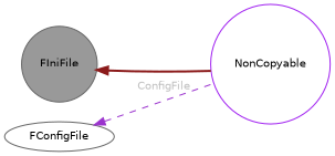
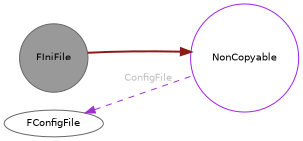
  digraph {
    rankdir=LR
    node [color=gray40 fillcolor=white fontname=Helvetica fontsize=10 shape=circle style=filled]
    edge [dir=back fontname=Helvetica fontsize=10 labelfontname=Helvetica labelfontsize=10]
    n1 [fillcolor=grey60 fontcolor=black height=0.2 label=FIniFile width=0.4]
    n2 [color=purple height=0.2 label=NonCopyable width=0.4]
    n3 [height=0.2 label=FConfigFile shape=ellipse width=0.4]
-   n1 -> n2 [color=firebrick4 style=bold]
+   n2 -> n1 [color=firebrick4 style=bold]
    n3 -> n2 [color=darkorchid3 fontcolor=grey label=" ConfigFile" style=dashed]
  }
